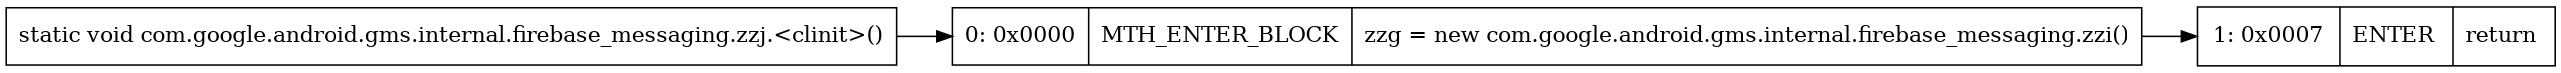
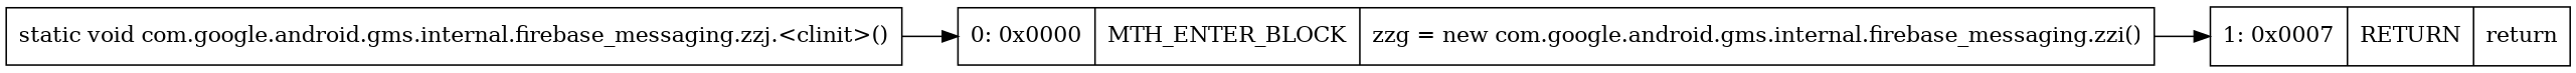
  digraph {
    rankdir=LR
    node [shape=record]
    n1 [label="{0\:\ 0x0000|MTH_ENTER_BLOCK\l|zzg = new com.google.android.gms.internal.firebase_messaging.zzi()\l}"]
-   n2 [label="{1\:\ 0x0007|ENTER\l|return\l}"]
+   n2 [label="{1\:\ 0x0007|RETURN\l|return\l}"]
    n3 [label="{static void com.google.android.gms.internal.firebase_messaging.zzj.\<clinit\>() }"]
    n1 -> n2
    n3 -> n1
  }
